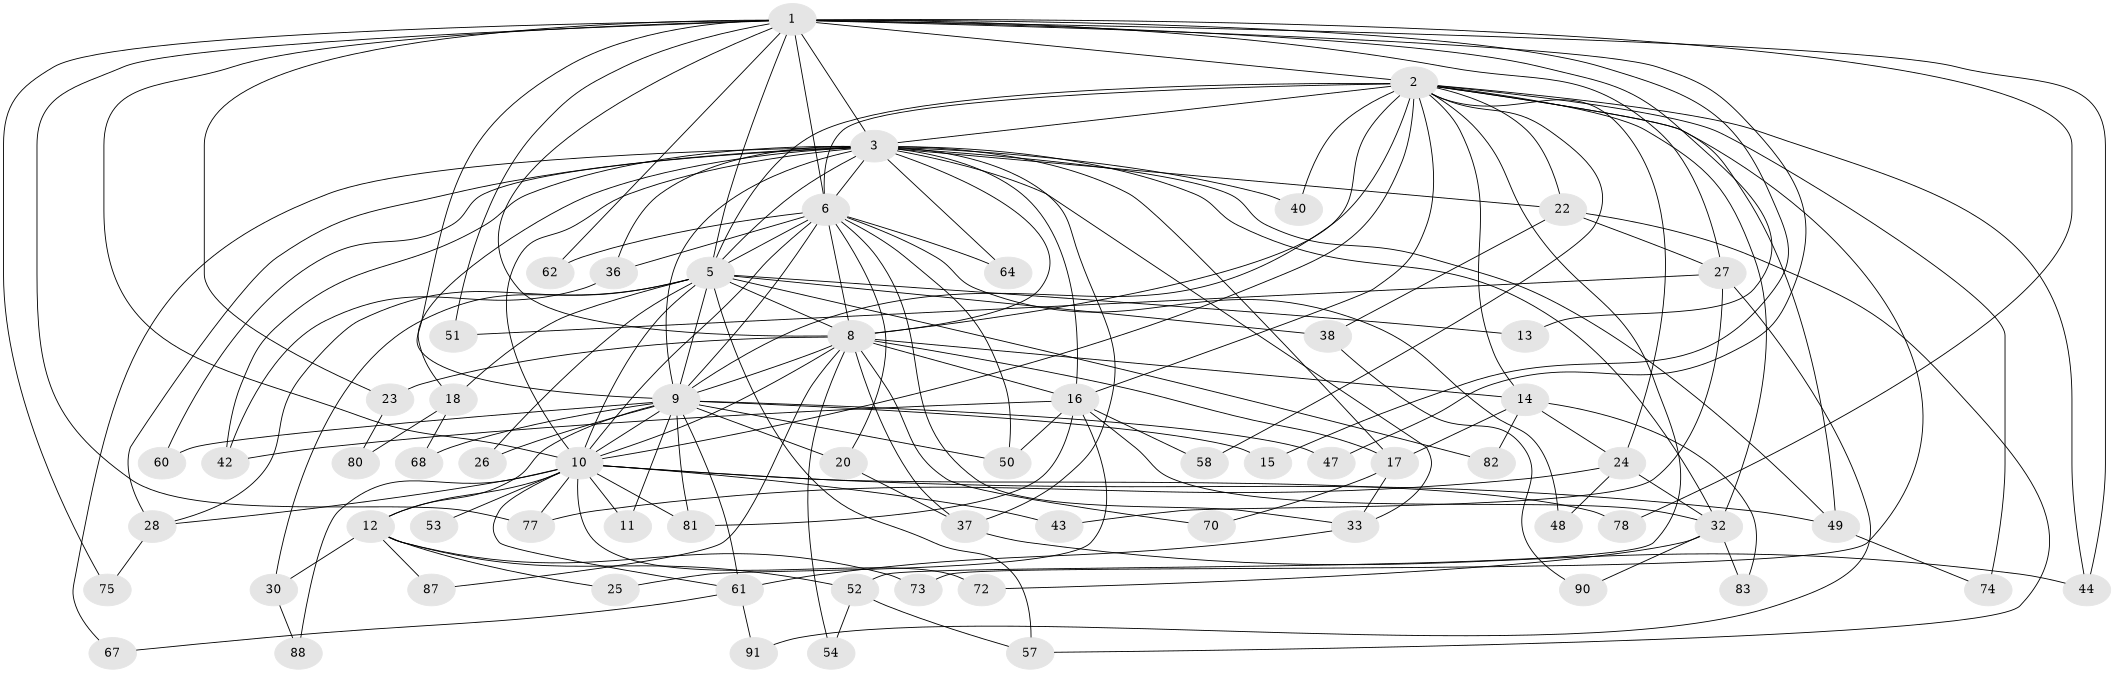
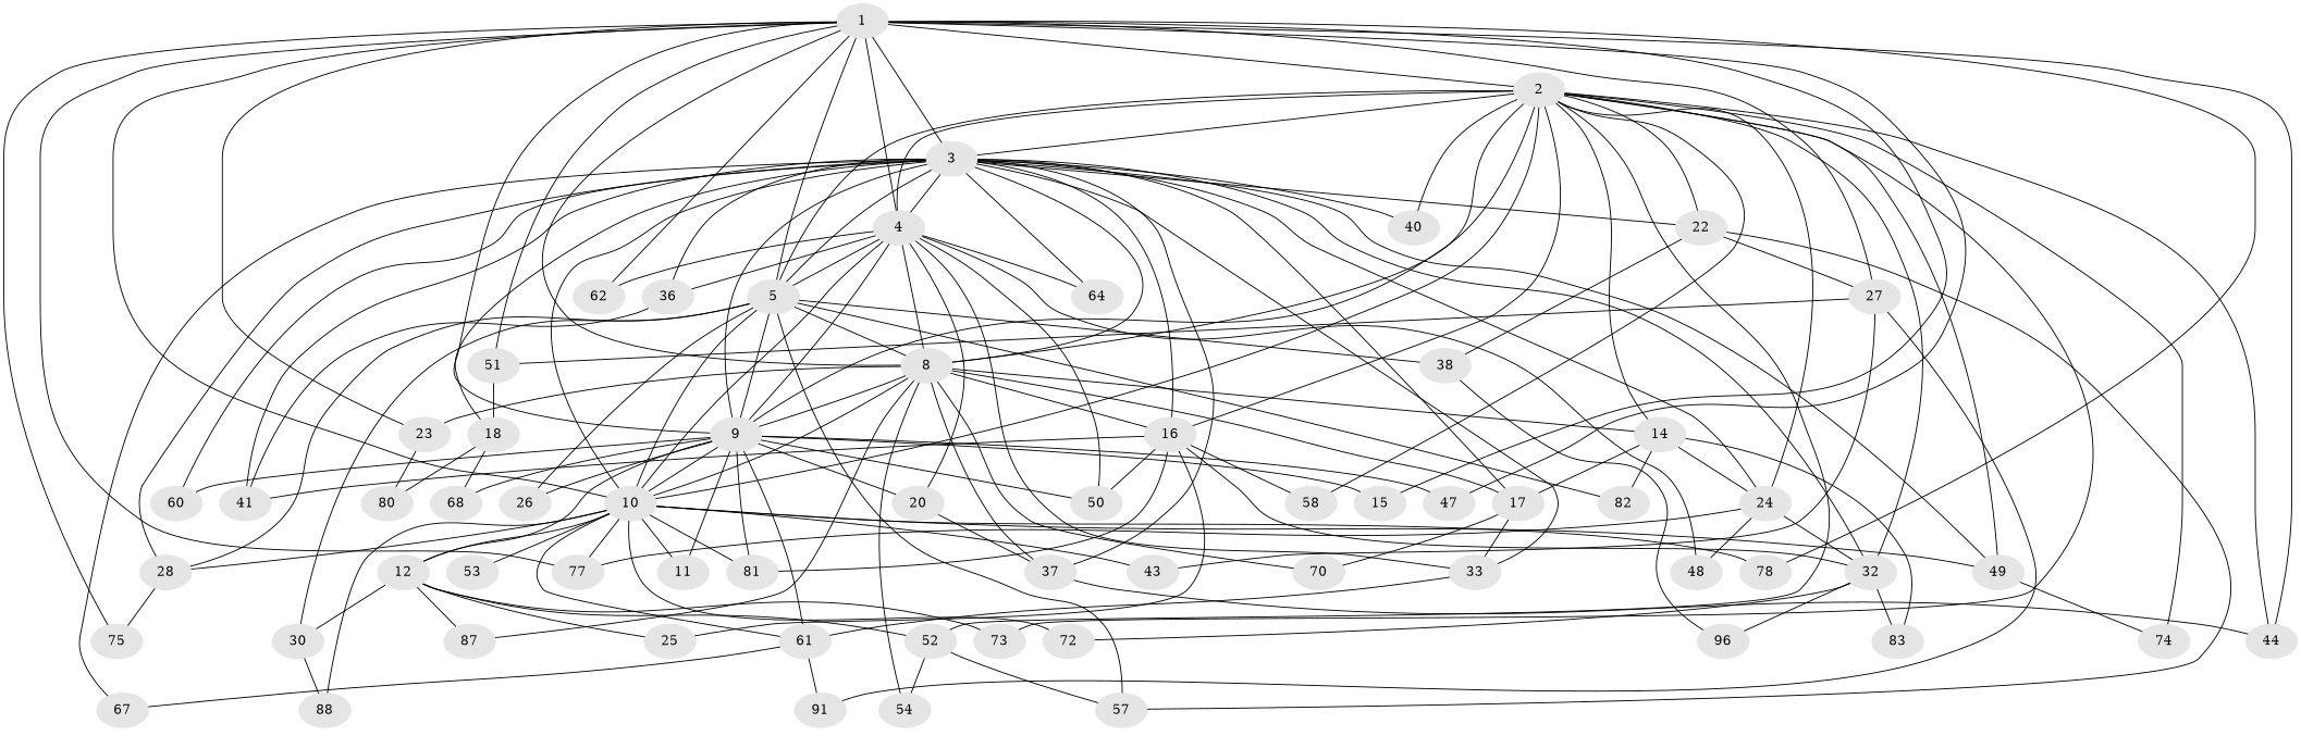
  graph {
    node [color=gray90 style=filled]
    1 [super="+21"]
    2 [super="+71"]
    3 [super="+6"]
-   4 [super="+56" label=6]
+   4 [super="+56"]
    5 [super="+7"]
    8 [super="+45"]
    9 [super="+92"]
    10 [super="+29"]
-   13
    15
    23
    27 [super="+35"]
    44
    47
    51
    62
    75
    77
    78
    14 [super="+66"]
    16 [super="+85"]
    22 [super="+59"]
    24 [super="+89"]
    32 [super="+39"]
    40 [super="+41"]
    49 [super="+86"]
    52 [super="+69"]
    58
    73
    74
    17 [super="+46"]
    18
    28 [super="+76"]
    33 [super="+34"]
    36
    37 [super="+63"]
-   42 [super="+81"]
+   42 [super="+81" label=41]
    60
    64 [super="+79"]
    67
    20
    48
    50
    26
    30
    38
    57
    82
    54 [super="+55"]
    70
    87
    11
    12 [super="+19"]
    n54 [label=81 super="+84"]
    61 [super="+65"]
    68
    53
    43
    72
    88
    80
    91
    83
    25
-   90
+   90 [label=96]
    1 -- 2
    1 -- 3 [weight=2]
    1 -- 4
    1 -- 5 [weight=2]
    1 -- 8
    1 -- 9
    1 -- 10
-   1 -- 13
    1 -- 15
    1 -- 23
    1 -- 27 [weight=2]
    1 -- 44
    1 -- 47
    1 -- 51
    1 -- 62
    1 -- 75
    1 -- 77
    1 -- 78
    2 -- 3 [weight=2]
    2 -- 4 [weight=2]
    2 -- 5 [weight=2]
    2 -- 8
    2 -- 9
    2 -- 10
    2 -- 44
    2 -- 14
    2 -- 16
    2 -- 22
    2 -- 24
    2 -- 32
    2 -- 40 [weight=2]
    2 -- 49
    2 -- 52
    2 -- 58
    2 -- 73
    2 -- 74
    3 -- 4 [weight=2]
    3 -- 5 [weight=4]
    3 -- 8 [weight=2]
    3 -- 9 [weight=2]
    3 -- 10 [weight=2]
    3 -- 16
    3 -- 22
+   3 -- 24
    3 -- 32
    3 -- 40
    3 -- 49
    3 -- 17
    3 -- 18
    3 -- 28
    3 -- 33
    3 -- 36
    3 -- 37
    3 -- 42
    3 -- 60
    3 -- 64
    3 -- 67
    4 -- 5 [weight=2]
    4 -- 8
    4 -- 9
    4 -- 10
    4 -- 62
    4 -- 33
    4 -- 36
    4 -- 64 [weight=2]
    4 -- 20
    4 -- 48
    4 -- 50
    5 -- 8 [weight=2]
    5 -- 9 [weight=2]
    5 -- 10 [weight=2]
-   5 -- 13
-   5 -- 18
+   51 -- 18
    5 -- 28
    5 -- 26
    5 -- 30
    5 -- 38
    5 -- 57
    5 -- 82
    8 -- 9
    8 -- 10 [weight=2]
    8 -- 23
    8 -- 14
    8 -- 16
    8 -- 17
    8 -- 37
    8 -- 54
    8 -- 70
    8 -- 87
    9 -- 10
    9 -- 15
    9 -- 47
    9 -- 60
    9 -- 20
    9 -- 50
    9 -- 26
    9 -- 11
    9 -- 12
    9 -- n54
    9 -- 61
    9 -- 68
    10 -- 77
    10 -- 78
    10 -- 49
    10 -- 28
    10 -- 11
    10 -- 12 [weight=2]
    10 -- n54
    10 -- 61
    10 -- 53
    10 -- 43
    10 -- 72
    10 -- 88
    23 -- 80
    27 -- 51
    27 -- 43
    27 -- 91
    14 -- 24
    14 -- 17
    14 -- 82
    14 -- 83
    16 -- 32
    16 -- 58
    16 -- 42
    16 -- 50
    16 -- n54
    16 -- 25
    22 -- 27
    22 -- 38
    22 -- 57
    24 -- 77
    24 -- 32
    24 -- 48
    32 -- 72
    32 -- 83
    32 -- 90
    49 -- 74
    52 -- 57
    52 -- 54
    17 -- 33
    17 -- 70
    18 -- 68
    18 -- 80
    28 -- 75
    33 -- 61
    36 -- 42
    37 -- 44
    20 -- 37
    30 -- 88
    38 -- 90
    12 -- 52
    12 -- 73
    12 -- 30
    12 -- 87
    12 -- 25
    61 -- 67
    61 -- 91
  }
